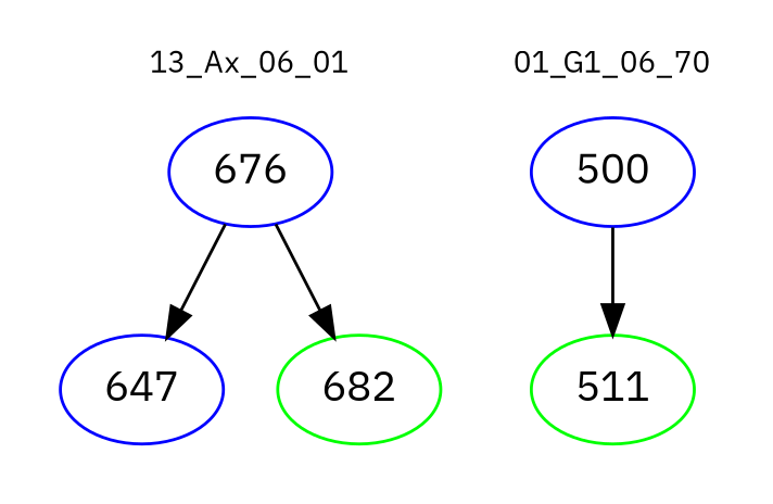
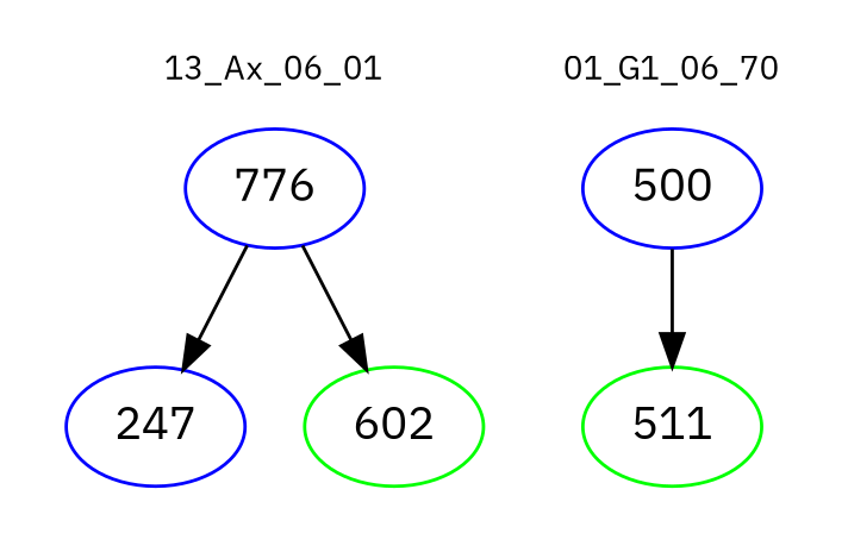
  digraph {
    fontname="IBM Plex Sans"
    node [color=blue fontname="IBM Plex Sans"]
    edge [color=black fontname="IBM Plex Sans"]
-   n1 [label=676]
-   n2 [label=647]
-   n3 [color=green label=682]
+   n1 [label=776]
+   n2 [label=247]
+   n3 [color=green label=602]
    n4 [label=500]
    n5 [color=green label=511]
    subgraph cluster_1 {
      color=white
      fontsize=10
      label="13_Ax_06_01"
      n1
      n2
      n3
    }
    subgraph cluster_2 {
      color=white
      fontsize=10
      label="01_G1_06_70"
      n4
      n5
    }
    n1 -> n2
    n1 -> n3
    n4 -> n5
  }
